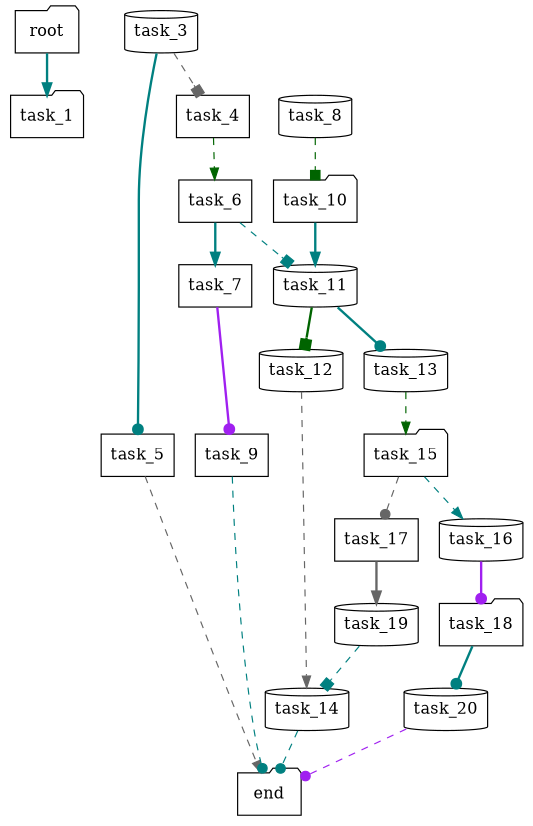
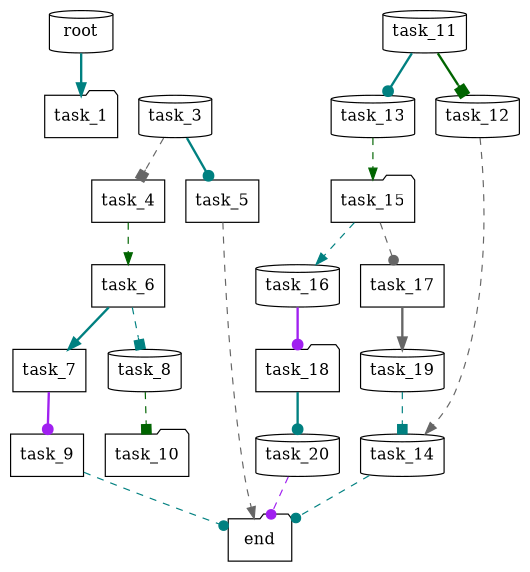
  digraph {
    node [shape=cylinder]
    edge [arrowhead=normal color=teal style=dashed]
-   root [shape=folder]
+   root
    task_1 [shape=folder]
    task_4 [shape=box]
    task_3
    task_5 [shape=box]
    task_6 [shape=box]
    end [shape=folder]
    task_7 [shape=box]
    task_8
    task_9 [shape=box]
    task_10 [shape=folder]
    task_11
    task_12
    task_13
    task_14
    task_15 [shape=folder]
    task_16
    task_17 [shape=box]
    task_18 [shape=folder]
    task_19
    task_20
    root -> task_1 [style=bold]
    task_4 -> task_6 [color=darkgreen]
    task_3 -> task_4 [arrowhead=box color=gray40]
    task_3 -> task_5 [arrowhead=dot style=bold]
    task_5 -> end [color=gray40]
    task_6 -> task_7 [style=bold]
-   task_6 -> task_11 [arrowhead=box]
+   task_6 -> task_8 [arrowhead=box]
    task_7 -> task_9 [arrowhead=dot color=purple style=bold]
    task_8 -> task_10 [arrowhead=box color=darkgreen]
    task_9 -> end [arrowhead=dot]
-   task_10 -> task_11 [style=bold]
    task_11 -> task_12 [arrowhead=box color=darkgreen style=bold]
    task_11 -> task_13 [arrowhead=dot style=bold]
    task_12 -> task_14 [color=gray40]
    task_13 -> task_15 [color=darkgreen]
    task_14 -> end [arrowhead=dot]
    task_15 -> task_16
    task_15 -> task_17 [arrowhead=dot color=gray40]
    task_16 -> task_18 [arrowhead=dot color=purple style=bold]
    task_17 -> task_19 [color=gray40 style=bold]
    task_18 -> task_20 [arrowhead=dot style=bold]
    task_19 -> task_14 [arrowhead=box]
    task_20 -> end [arrowhead=dot color=purple]
  }
